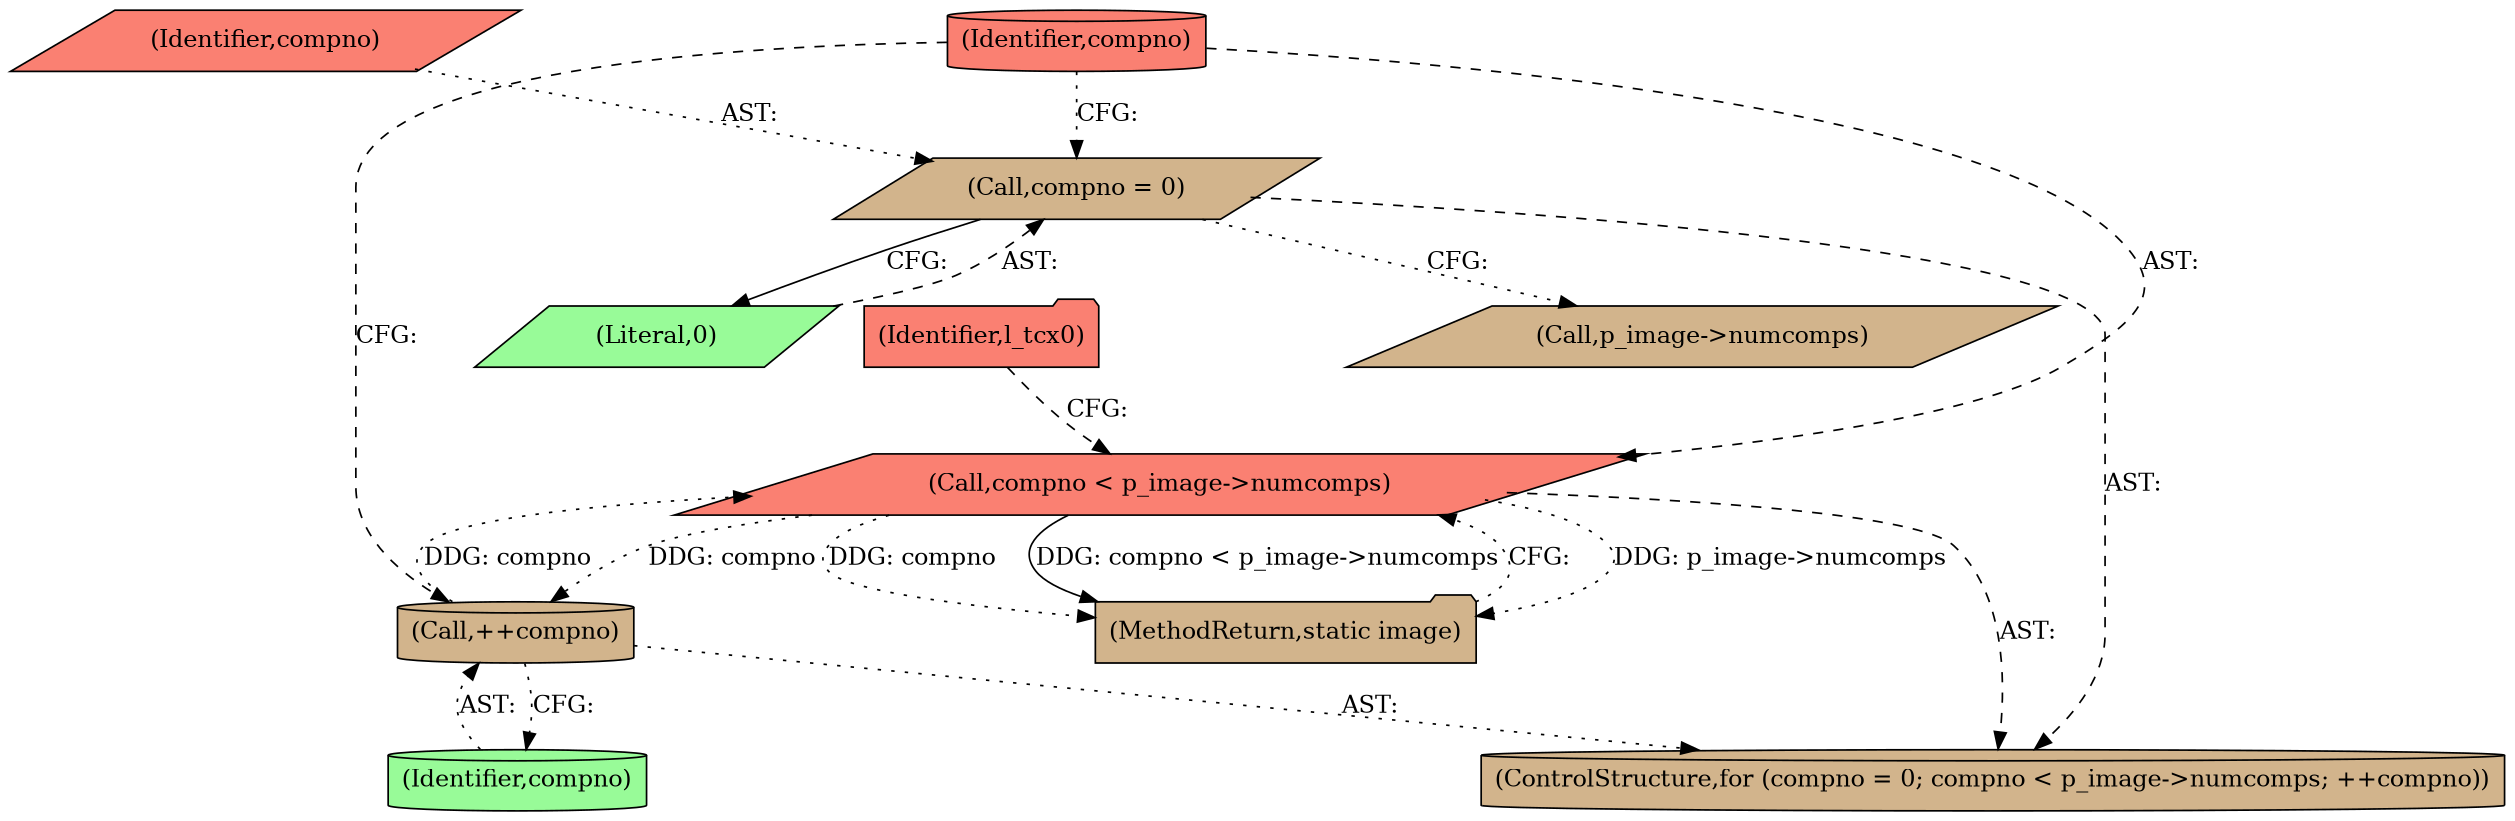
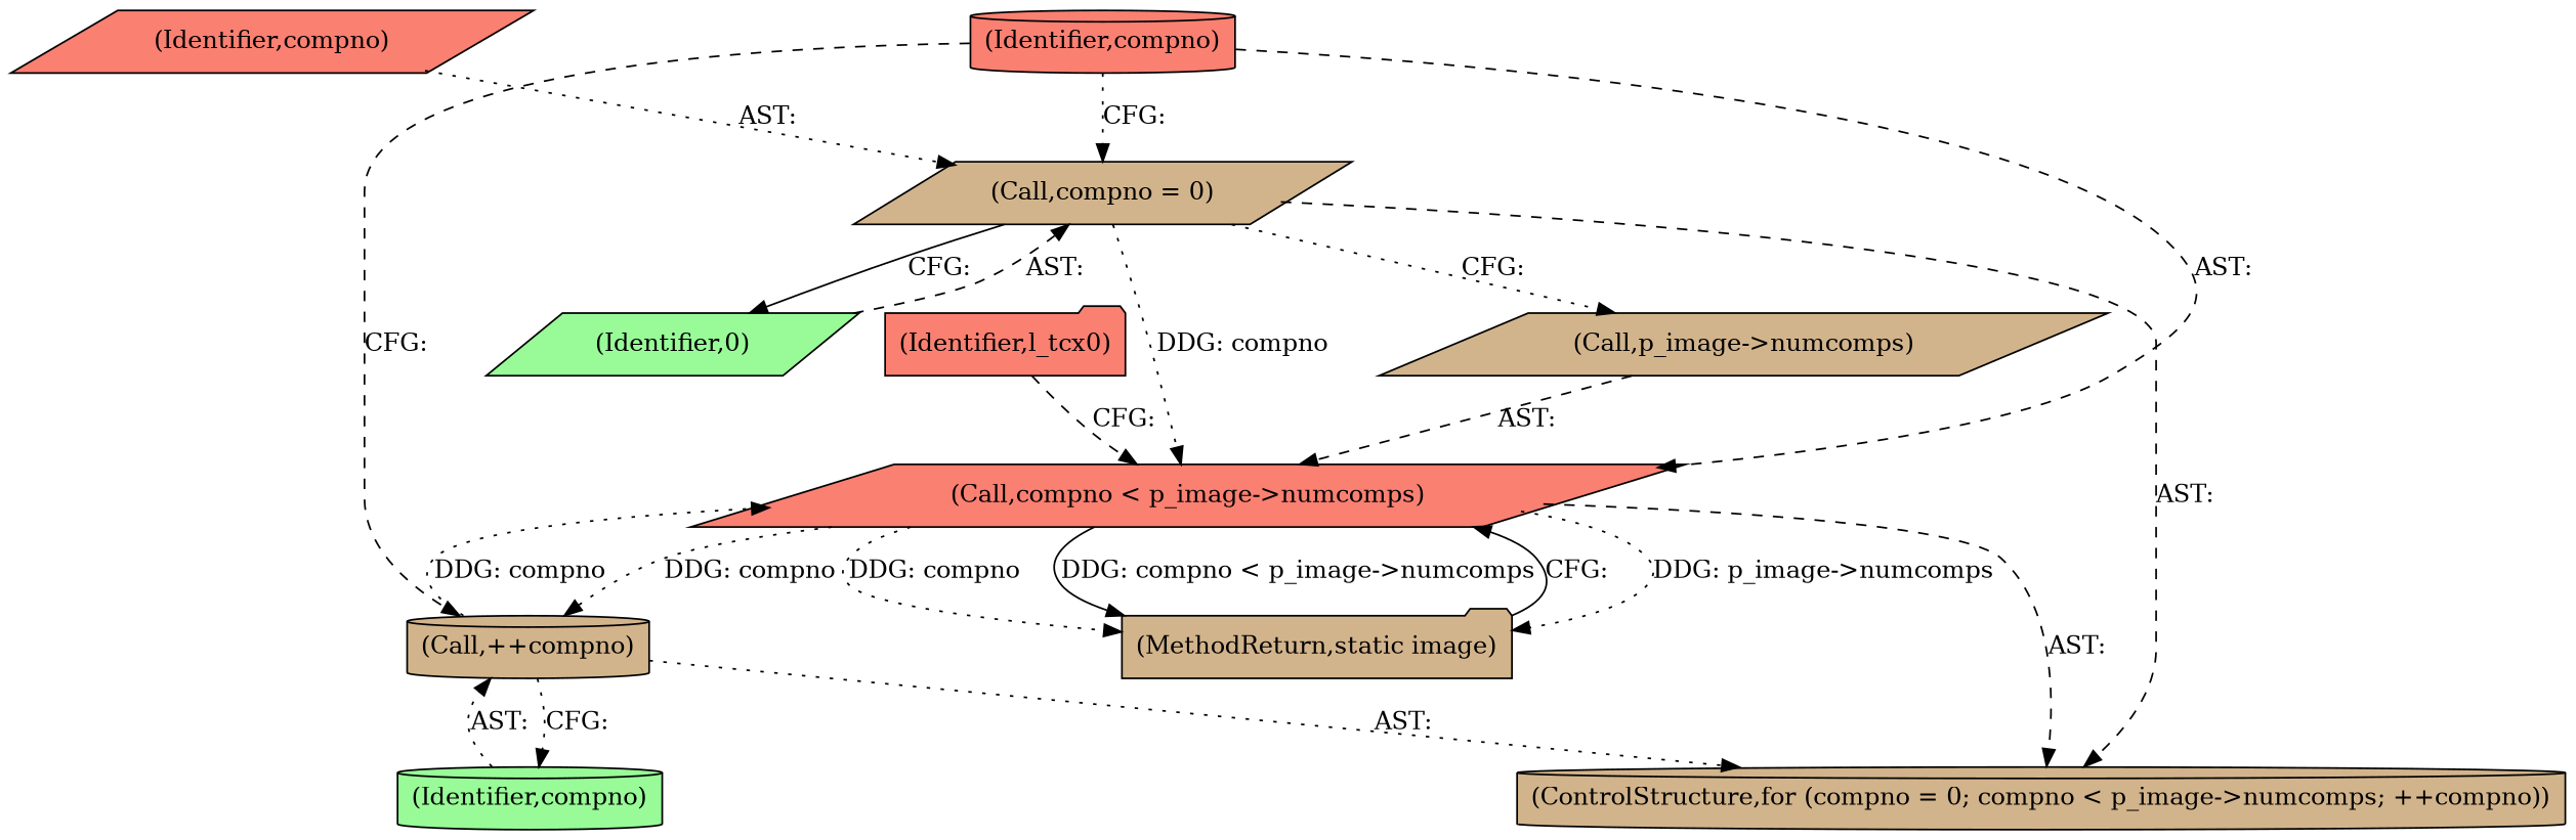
  digraph {
    node [fillcolor=tan shape=parallelogram style=filled]
    edge [style=dotted]
    n1 [fillcolor=salmon label="(Call,compno < p_image->numcomps)"]
    n2 [label="(Call,++compno)" shape=cylinder]
    n3 [label="(ControlStructure,for (compno = 0; compno < p_image->numcomps; ++compno))" shape=cylinder]
    n4 [label="(MethodReturn,static image)" shape=folder]
    n5 [fillcolor=palegreen label="(Identifier,compno)" shape=cylinder]
    n6 [label="(Call,p_image->numcomps)"]
    n7 [label="(Call,compno = 0)"]
-   n8 [fillcolor=palegreen label="(Literal,0)"]
+   n8 [fillcolor=palegreen label="(Identifier,0)"]
    n9 [fillcolor=salmon label="(Identifier,l_tcx0)" shape=folder]
    n10 [fillcolor=salmon label="(Identifier,compno)"]
    n11 [fillcolor=salmon label="(Identifier,compno)" shape=cylinder]
    n1 -> n2 [label="DDG: compno"]
    n1 -> n3 [label="AST: " style=dashed]
    n1 -> n4 [label="DDG: p_image->numcomps"]
    n1 -> n4 [label="DDG: compno"]
    n1 -> n4 [label="DDG: compno < p_image->numcomps" style=solid]
    n2 -> n1 [label="DDG: compno"]
    n2 -> n3 [label="AST: "]
    n2 -> n5 [label="CFG: "]
-   n4 -> n1 [label="CFG: "]
+   n4 -> n1 [label="CFG: " style=solid]
    n5 -> n2 [label="AST: "]
+   n6 -> n1 [label="AST: " style=dashed]
+   n7 -> n1 [label="DDG: compno"]
    n7 -> n3 [label="AST: " style=dashed]
    n7 -> n6 [label="CFG: "]
    n7 -> n8 [label="CFG: " style=solid]
    n8 -> n7 [label="AST: " style=dashed]
    n9 -> n1 [label="CFG: " style=dashed]
    n10 -> n7 [label="AST: "]
    n11 -> n1 [label="AST: " style=dashed]
    n11 -> n2 [label="CFG: " style=dashed]
    n11 -> n7 [label="CFG: "]
  }
